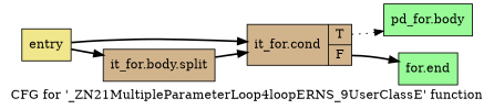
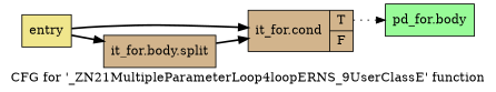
  digraph {
    label="CFG for '_ZN21MultipleParameterLoop4loopERNS_9UserClassE' function"
    rankdir=LR
    node [fillcolor=tan shape=record style=filled]
    edge [style=bold]
    n1 [fillcolor=khaki label="{entry}"]
    n2 [label="{it_for.cond|{<s0>T|<s1>F}}"]
    n3 [label="{it_for.body.split}"]
    n4 [fillcolor=palegreen label="{pd_for.body}"]
-   n5 [fillcolor=palegreen label="{for.end}"]
    n1 -> n2
    n1 -> n3
    n2 -> n4 [style=dotted tailport=s0]
-   n2 -> n5 [tailport=s1]
    n3 -> n2
  }
